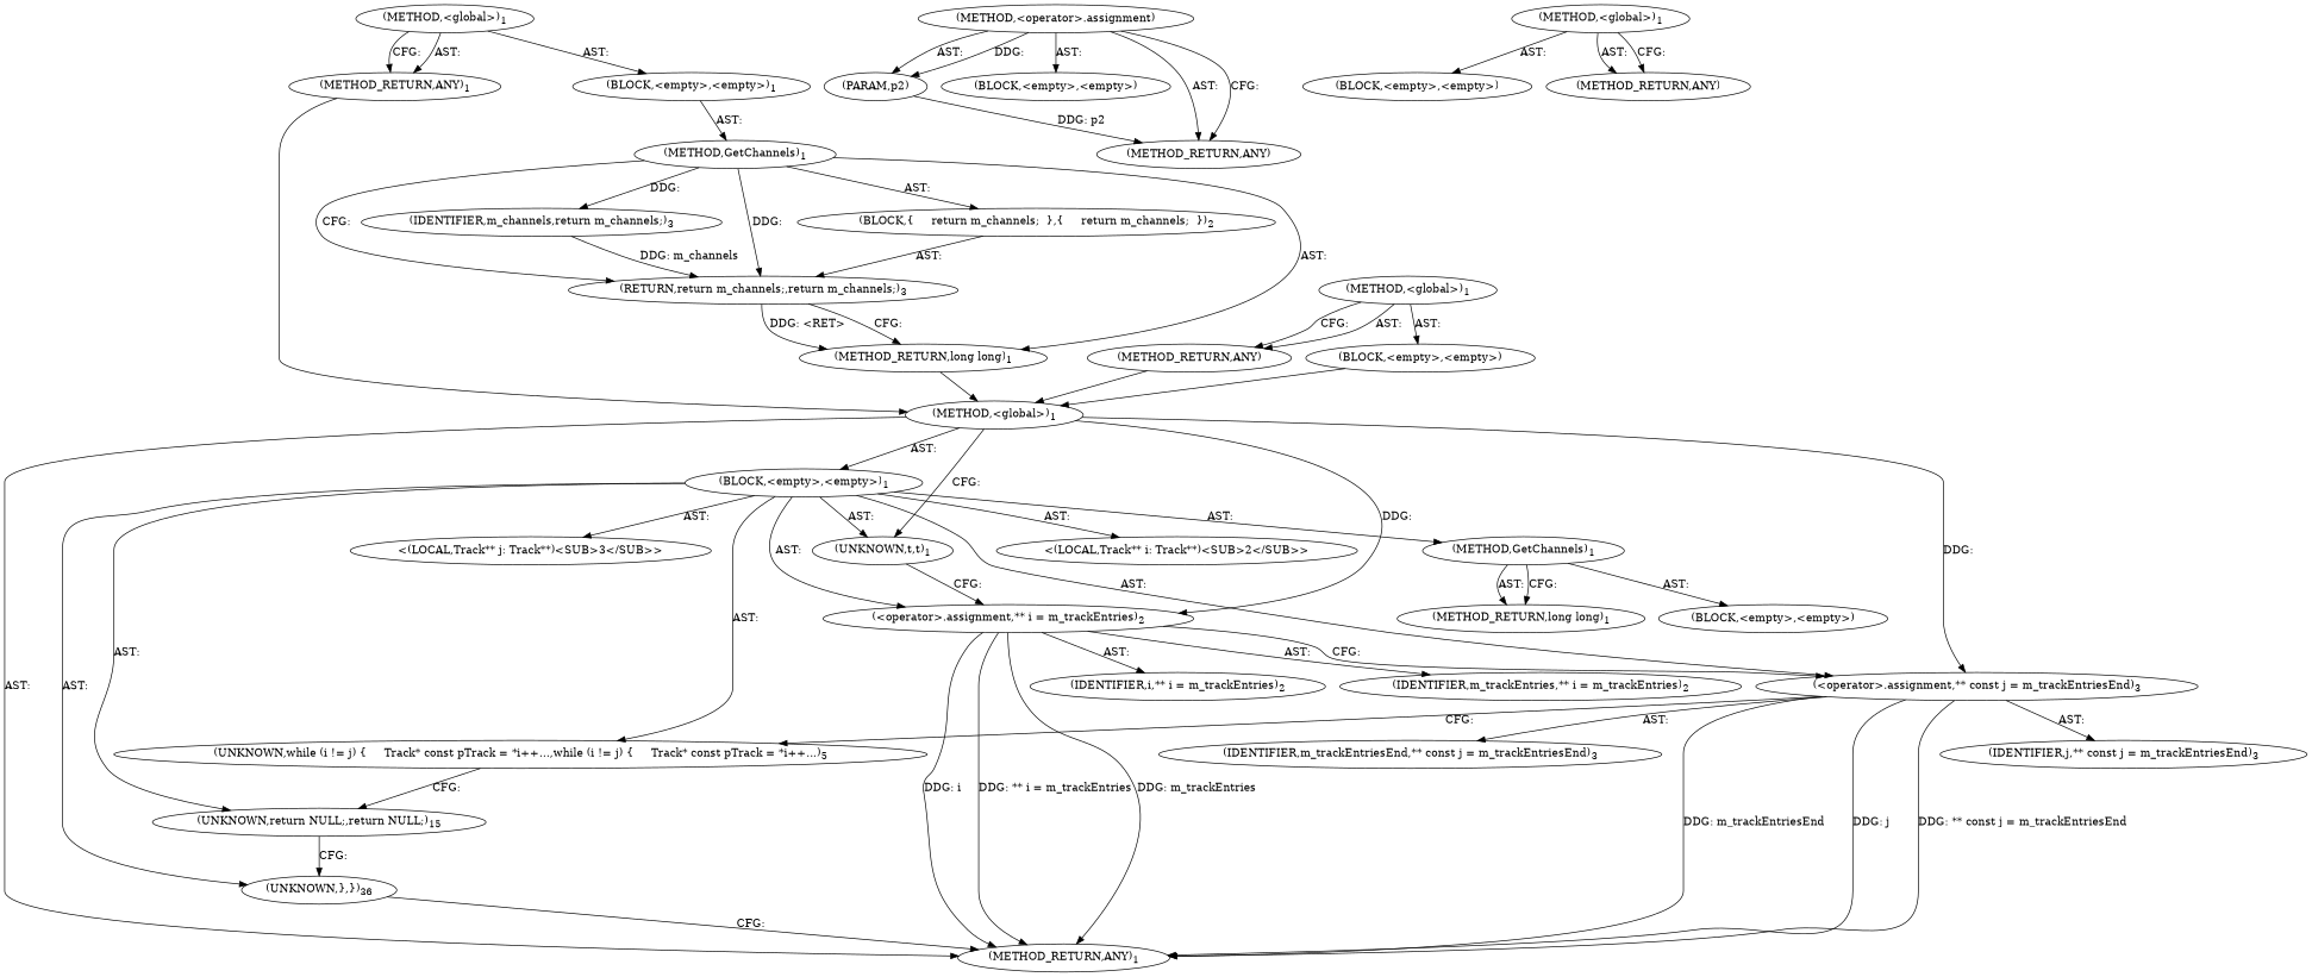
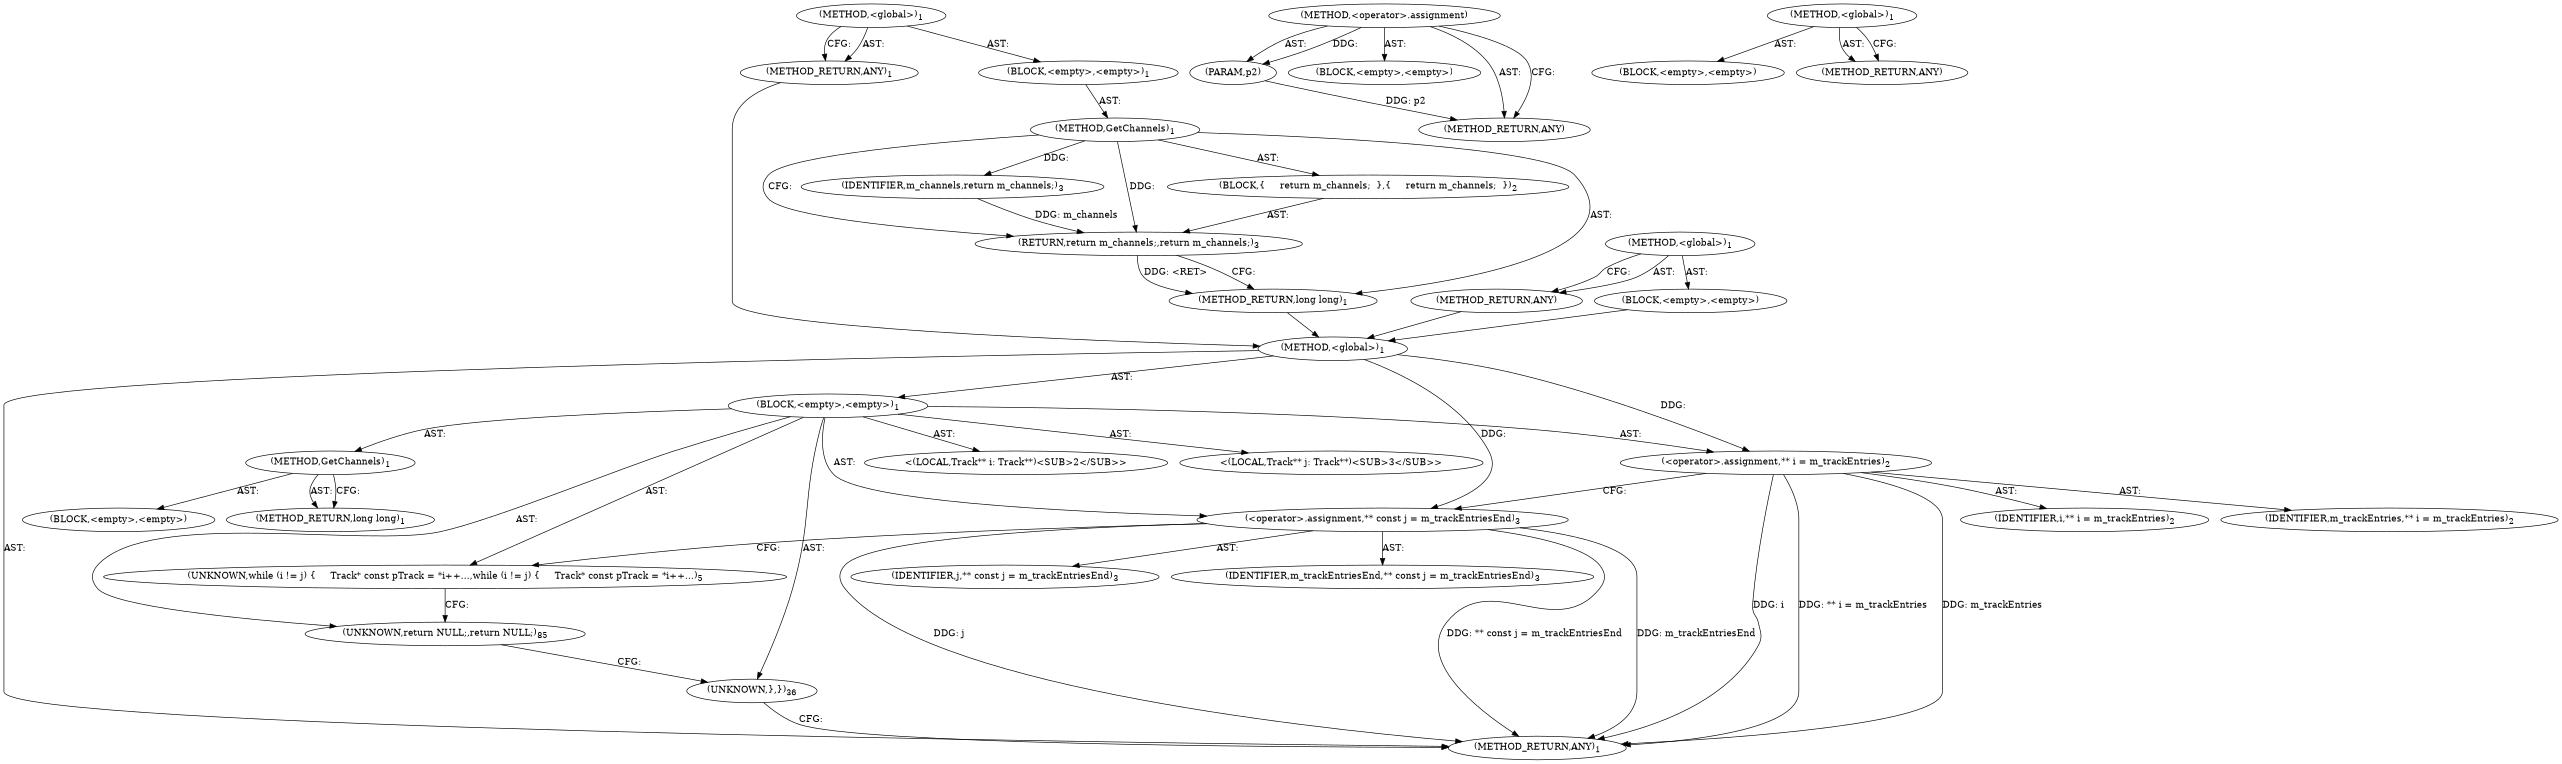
  digraph {
    n1 [label=<(METHOD,&lt;global&gt;)<SUB>1</SUB>>]
    n2 [label=<(BLOCK,&lt;empty&gt;,&lt;empty&gt;)<SUB>1</SUB>>]
    n3 [label=<(METHOD_RETURN,ANY)<SUB>1</SUB>>]
    n4 [label=<(METHOD,GetChannels)<SUB>1</SUB>>]
    n5 [label=<(METHOD,&lt;global&gt;)<SUB>1</SUB>>]
    n6 [label=<(BLOCK,{     return m_channels;  },{     return m_channels;  })<SUB>2</SUB>>]
    n7 [label=<(RETURN,return m_channels;,return m_channels;)<SUB>3</SUB>>]
    n8 [label=<(IDENTIFIER,m_channels,return m_channels;)<SUB>3</SUB>>]
    n9 [label=<(METHOD_RETURN,long long)<SUB>1</SUB>>]
    n10 [label=<(BLOCK,&lt;empty&gt;,&lt;empty&gt;)<SUB>1</SUB>>]
-   n11 [label=<(UNKNOWN,t,t)<SUB>1</SUB>>]
    n12 [label=<(&lt;operator&gt;.assignment,** i = m_trackEntries)<SUB>2</SUB>>]
    n13 [label=<(&lt;operator&gt;.assignment,** const j = m_trackEntriesEnd)<SUB>3</SUB>>]
    n14 [label=<(METHOD_RETURN,ANY)<SUB>1</SUB>>]
    n15 [label=<(METHOD,&lt;global&gt;)<SUB>1</SUB>>]
    n16 [label=<(BLOCK,&lt;empty&gt;,&lt;empty&gt;)>]
    n17 [label=<(METHOD_RETURN,ANY)>]
    n18 [label=<(METHOD,GetChannels)<SUB>1</SUB>>]
    n19 [label="<(LOCAL,Track** i: Track**)<SUB>2</SUB>>"]
    n20 [label="<(LOCAL,Track** j: Track**)<SUB>3</SUB>>"]
    n21 [label=<(UNKNOWN,while (i != j) {     Track* const pTrack = *i++...,while (i != j) {     Track* const pTrack = *i++...)<SUB>5</SUB>>]
-   n22 [label=<(UNKNOWN,return NULL;,return NULL;)<SUB>15</SUB>>]
+   n22 [label=<(UNKNOWN,return NULL;,return NULL;)<SUB>85</SUB>>]
    n23 [label=<(UNKNOWN,},})<SUB>36</SUB>>]
    n24 [label=<(IDENTIFIER,i,** i = m_trackEntries)<SUB>2</SUB>>]
    n25 [label=<(IDENTIFIER,m_trackEntries,** i = m_trackEntries)<SUB>2</SUB>>]
    n26 [label=<(IDENTIFIER,j,** const j = m_trackEntriesEnd)<SUB>3</SUB>>]
    n27 [label=<(IDENTIFIER,m_trackEntriesEnd,** const j = m_trackEntriesEnd)<SUB>3</SUB>>]
    n28 [label=<(BLOCK,&lt;empty&gt;,&lt;empty&gt;)>]
    n29 [label=<(METHOD_RETURN,long long)<SUB>1</SUB>>]
    n30 [label=<(METHOD,&lt;operator&gt;.assignment)>]
    n31 [label=<(PARAM,p2)>]
    n32 [label=<(BLOCK,&lt;empty&gt;,&lt;empty&gt;)>]
    n33 [label=<(METHOD_RETURN,ANY)>]
    n34 [label=<(METHOD,&lt;global&gt;)<SUB>1</SUB>>]
    n35 [label=<(BLOCK,&lt;empty&gt;,&lt;empty&gt;)>]
    n36 [label=<(METHOD_RETURN,ANY)>]
    n1 -> n2 [label="AST: "]
    n1 -> n3 [label="AST: "]
    n1 -> n3 [label="CFG: "]
    n2 -> n4 [label="AST: "]
    n3 -> n5
    n4 -> n6 [label="AST: "]
    n4 -> n7 [label="CFG: "]
    n4 -> n7 [label="DDG: "]
    n4 -> n8 [label="DDG: "]
    n4 -> n9 [label="AST: "]
    n5 -> n10 [label="AST: "]
-   n5 -> n11 [label="CFG: "]
    n5 -> n12 [label="DDG: "]
    n5 -> n13 [label="DDG: "]
    n5 -> n14 [label="AST: "]
    n6 -> n7 [label="AST: "]
    n7 -> n9 [label="CFG: "]
    n7 -> n9 [label="DDG: &lt;RET&gt;"]
    n8 -> n7 [label="DDG: m_channels"]
    n9 -> n5
-   n10 -> n11 [label="AST: "]
    n10 -> n12 [label="AST: "]
    n10 -> n13 [label="AST: "]
    n10 -> n18 [label="AST: "]
    n10 -> n19 [label="AST: "]
    n10 -> n20 [label="AST: "]
    n10 -> n21 [label="AST: "]
    n10 -> n22 [label="AST: "]
    n10 -> n23 [label="AST: "]
-   n11 -> n12 [label="CFG: "]
    n12 -> n13 [label="CFG: "]
    n12 -> n14 [label="DDG: i"]
    n12 -> n14 [label="DDG: ** i = m_trackEntries"]
    n12 -> n14 [label="DDG: m_trackEntries"]
    n12 -> n24 [label="AST: "]
    n12 -> n25 [label="AST: "]
    n13 -> n14 [label="DDG: j"]
    n13 -> n14 [label="DDG: ** const j = m_trackEntriesEnd"]
    n13 -> n14 [label="DDG: m_trackEntriesEnd"]
    n13 -> n21 [label="CFG: "]
    n13 -> n26 [label="AST: "]
    n13 -> n27 [label="AST: "]
    n15 -> n16 [label="AST: "]
    n15 -> n17 [label="AST: "]
    n15 -> n17 [label="CFG: "]
    n16 -> n5
    n17 -> n5
    n18 -> n28 [label="AST: "]
    n18 -> n29 [label="AST: "]
    n18 -> n29 [label="CFG: "]
    n21 -> n22 [label="CFG: "]
    n22 -> n23 [label="CFG: "]
    n23 -> n14 [label="CFG: "]
    n30 -> n31 [label="AST: "]
    n30 -> n31 [label="DDG: "]
    n30 -> n32 [label="AST: "]
    n30 -> n33 [label="AST: "]
    n30 -> n33 [label="CFG: "]
    n31 -> n33 [label="DDG: p2"]
    n34 -> n35 [label="AST: "]
    n34 -> n36 [label="AST: "]
    n34 -> n36 [label="CFG: "]
  }
